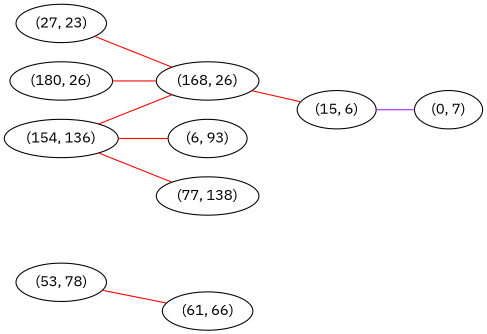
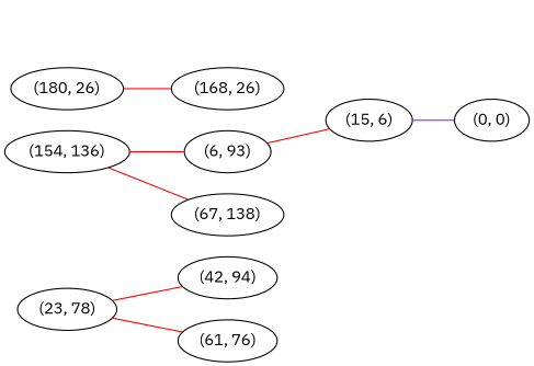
  graph {
    fontname="IBM Plex Sans"
    rankdir=LR
    node [fontname="IBM Plex Sans"]
    edge [color=red fontname="IBM Plex Sans" weight=1]
-   "(53, 78)"
-   "(61, 76)" [label="(61, 66)"]
-   "(27, 23)"
+   "(53, 78)" [label="(23, 78)"]
+   "(42, 94)"
+   "(61, 76)"
    "(168, 26)"
    "(6, 93)"
    "(15, 6)"
-   "(0, 0)" [label="(0, 7)"]
+   "(0, 0)"
    "(180, 26)"
    "(154, 136)"
-   "(77, 138)"
+   "(77, 138)" [label="(67, 138)"]
+   "(53, 78)" -- "(42, 94)"
    "(53, 78)" -- "(61, 76)"
-   "(27, 23)" -- "(168, 26)"
-   "(168, 26)" -- "(15, 6)"
+   "(6, 93)" -- "(15, 6)"
    "(15, 6)" -- "(0, 0)" [color=purple weight=4]
    "(180, 26)" -- "(168, 26)"
-   "(154, 136)" -- "(168, 26)"
    "(154, 136)" -- "(6, 93)"
    "(154, 136)" -- "(77, 138)"
  }
